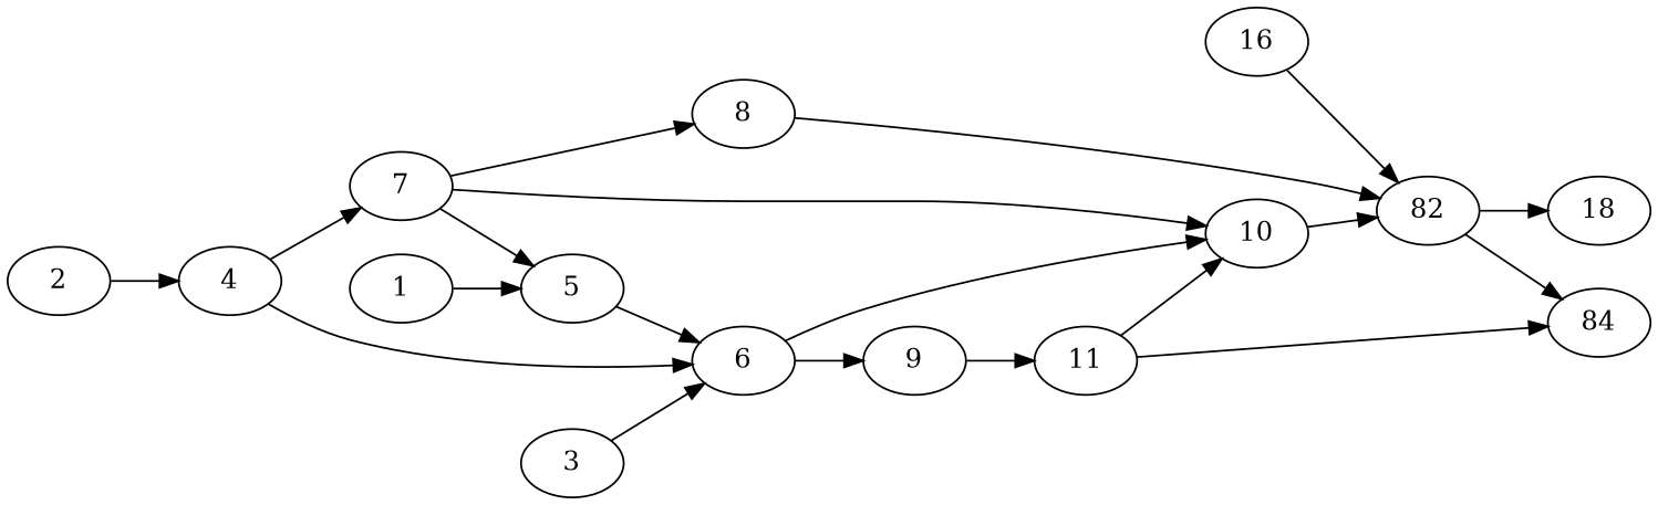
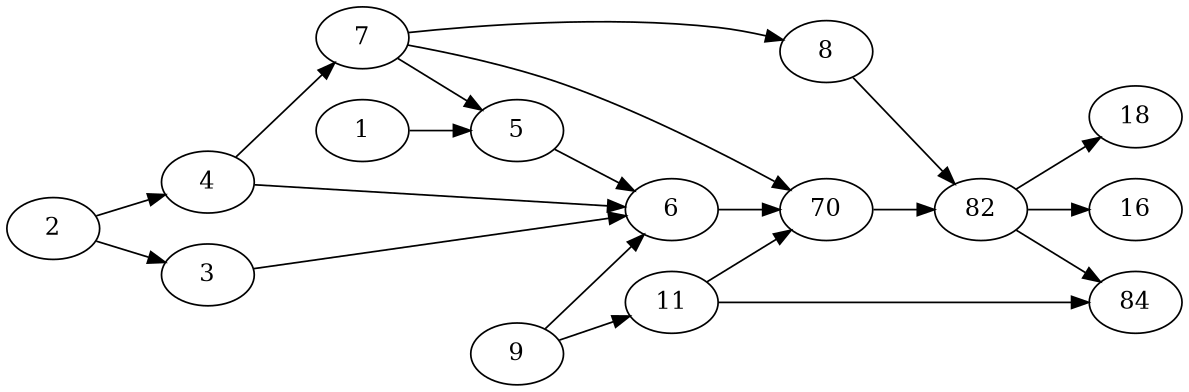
  digraph {
    rankdir=LR
    node [alpha=0.03]
    1 [expect_size=9990144]
    5 [alpha=0.01 expect_size=16710656]
    4 [alpha=0.02 expect_size=22977536]
    6 [expect_size=6457344]
    7 [expect_size=40317952]
    9 [alpha=0.01 expect_size=26271744]
-   10 [alpha=0.06 expect_size=45712384]
+   10 [alpha=0.06 expect_size=45712384 label=70]
    8 [alpha=0.10 expect_size=45750272]
    2 [alpha=0.20 expect_size=42454016]
    3 [alpha=0.10 expect_size=8890368]
    n11 [alpha=0.15 expect_size=48252928 label=82]
    11 [alpha=0.09 expect_size=40524800]
    n13 [alpha=0.05 expect_size=24695808 label=84]
    n14 [alpha=0.09 expect_size=47805440 label=18]
    n15 [alpha=0.10 expect_size=29748224 label=16]
    1 -> 5
    5 -> 6
    4 -> 6
    4 -> 7
-   6 -> 9
+   9 -> 6
    6 -> 10
    7 -> 5
    7 -> 10
    7 -> 8
    9 -> 11
    10 -> n11
    8 -> n11
    2 -> 4
+   2 -> 3
    3 -> 6
    n11 -> n13
    n11 -> n14
-   n15 -> n11
+   n11 -> n15
    11 -> 10
    11 -> n13
  }
